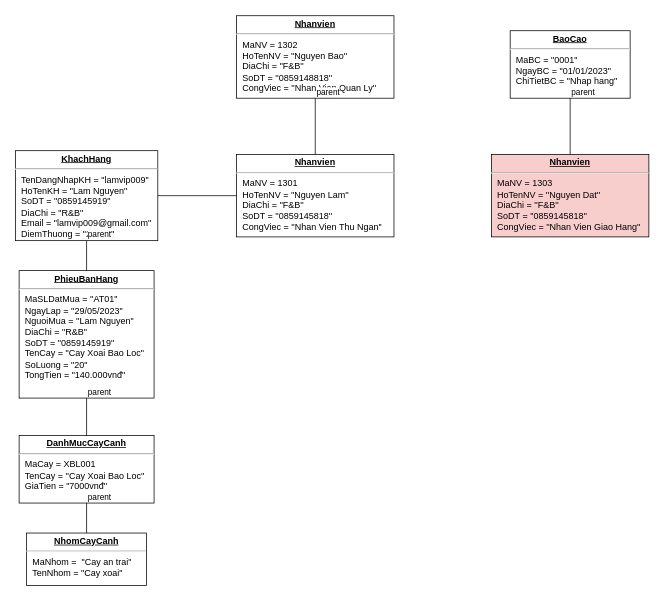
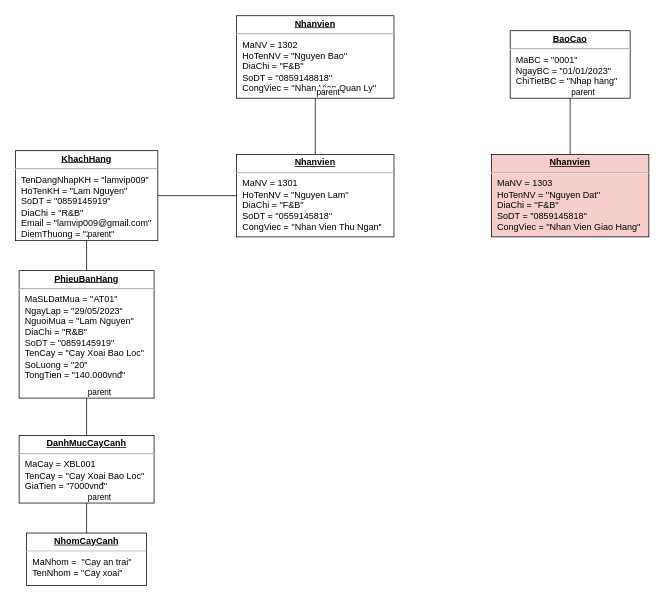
  <mxCell id="0" />
  <mxCell id="1" parent="0" />
- <mxCell id="2" value="&lt;p style=&quot;margin:0px;margin-top:4px;text-align:center;text-decoration:underline;&quot;&gt;&lt;b&gt;Nhanvien&lt;/b&gt;&lt;/p&gt;&lt;hr&gt;&lt;p style=&quot;margin:0px;margin-left:8px;&quot;&gt;MaNV = 1301&lt;br&gt;HoTenNV = ''Nguyen Lam''&lt;br&gt;DiaChi = ''F&amp;amp;B''&lt;/p&gt;&lt;p style=&quot;margin:0px;margin-left:8px;&quot;&gt;SoDT = ''0859145818''&lt;/p&gt;&lt;p style=&quot;margin:0px;margin-left:8px;&quot;&gt;CongViec = ''Nhan Vien Thu Ngan''&lt;/p&gt;&lt;p style=&quot;margin:0px;margin-left:8px;&quot;&gt;&lt;br&gt;&lt;/p&gt;" style="verticalAlign=top;align=left;overflow=fill;fontSize=12;fontFamily=Helvetica;html=1;whiteSpace=wrap;" vertex="1" parent="1"><mxGeometry x="315" y="205" width="210" height="110" as="geometry" /></mxCell>
+ <mxCell id="2" value="&lt;p style=&quot;margin:0px;margin-top:4px;text-align:center;text-decoration:underline;&quot;&gt;&lt;b&gt;Nhanvien&lt;/b&gt;&lt;/p&gt;&lt;hr&gt;&lt;p style=&quot;margin:0px;margin-left:8px;&quot;&gt;MaNV = 1301&lt;br&gt;HoTenNV = ''Nguyen Lam''&lt;br&gt;DiaChi = ''F&amp;amp;B''&lt;/p&gt;&lt;p style=&quot;margin:0px;margin-left:8px;&quot;&gt;SoDT = ''0559145818''&lt;/p&gt;&lt;p style=&quot;margin:0px;margin-left:8px;&quot;&gt;CongViec = ''Nhan Vien Thu Ngan''&lt;/p&gt;&lt;p style=&quot;margin:0px;margin-left:8px;&quot;&gt;&lt;br&gt;&lt;/p&gt;" style="verticalAlign=top;align=left;overflow=fill;fontSize=12;fontFamily=Helvetica;html=1;whiteSpace=wrap;" vertex="1" parent="1"><mxGeometry x="315" y="205" width="210" height="110" as="geometry" /></mxCell>
  <mxCell id="3" value="&lt;p style=&quot;margin:0px;margin-top:4px;text-align:center;text-decoration:underline;&quot;&gt;&lt;b&gt;BaoCao&lt;/b&gt;&lt;/p&gt;&lt;hr&gt;&lt;p style=&quot;margin:0px;margin-left:8px;&quot;&gt;MaBC = &quot;0001&quot;&lt;br&gt;NgayBC = &quot;01/01/2023&quot;&lt;br&gt;ChiTietBC = &quot;Nhap hang&quot;&lt;/p&gt;" style="verticalAlign=top;align=left;overflow=fill;fontSize=12;fontFamily=Helvetica;html=1;whiteSpace=wrap;" vertex="1" parent="1"><mxGeometry x="680" y="40" width="160" height="90" as="geometry" /></mxCell>
  <mxCell id="4" value="&lt;p style=&quot;margin:0px;margin-top:4px;text-align:center;text-decoration:underline;&quot;&gt;&lt;b&gt;NhomCayCanh&lt;/b&gt;&lt;/p&gt;&lt;hr&gt;&lt;p style=&quot;margin:0px;margin-left:8px;&quot;&gt;MaNhom =&amp;nbsp; &quot;Cay an trai&quot;&lt;br&gt;TenNhom = &quot;Cay xoai&quot;&lt;br&gt;&lt;br&gt;&lt;/p&gt;" style="verticalAlign=top;align=left;overflow=fill;fontSize=12;fontFamily=Helvetica;html=1;whiteSpace=wrap;" vertex="1" parent="1"><mxGeometry x="35" y="710" width="160" height="70" as="geometry" /></mxCell>
  <mxCell id="5" value="&lt;p style=&quot;margin:0px;margin-top:4px;text-align:center;text-decoration:underline;&quot;&gt;&lt;b&gt;KhachHang&lt;/b&gt;&lt;/p&gt;&lt;hr&gt;&lt;p style=&quot;margin:0px;margin-left:8px;&quot;&gt;TenDangNhapKH = &quot;lamvip009&quot;&lt;br&gt;HoTenKH = &quot;Lam Nguyen&quot;&lt;br&gt;SoDT = &quot;0859145919&quot;&lt;/p&gt;&lt;p style=&quot;margin:0px;margin-left:8px;&quot;&gt;DiaChi = &quot;R&amp;amp;B&quot;&lt;/p&gt;&lt;p style=&quot;margin:0px;margin-left:8px;&quot;&gt;Email = &quot;lamvip009@gmail.com&quot;&lt;/p&gt;&lt;p style=&quot;margin:0px;margin-left:8px;&quot;&gt;DiemThuong = &quot;2000đ''&lt;/p&gt;" style="verticalAlign=top;align=left;overflow=fill;fontSize=12;fontFamily=Helvetica;html=1;whiteSpace=wrap;" vertex="1" parent="1"><mxGeometry x="20" y="200" width="190" height="120" as="geometry" /></mxCell>
  <mxCell id="6" value="&lt;p style=&quot;margin:0px;margin-top:4px;text-align:center;text-decoration:underline;&quot;&gt;&lt;b&gt;DanhMucCayCanh&lt;/b&gt;&lt;/p&gt;&lt;hr&gt;&lt;p style=&quot;margin:0px;margin-left:8px;&quot;&gt;MaCay = XBL001&lt;br&gt;TenCay = ''Cay Xoai Bao Loc''&lt;br&gt;GiaTien = &quot;7000vnđ''&lt;/p&gt;" style="verticalAlign=top;align=left;overflow=fill;fontSize=12;fontFamily=Helvetica;html=1;whiteSpace=wrap;" vertex="1" parent="1"><mxGeometry x="25" y="580" width="180" height="90" as="geometry" /></mxCell>
  <mxCell id="7" value="&lt;p style=&quot;margin:0px;margin-top:4px;text-align:center;text-decoration:underline;&quot;&gt;&lt;b&gt;PhieuBanHang&lt;/b&gt;&lt;/p&gt;&lt;hr&gt;&lt;p style=&quot;margin:0px;margin-left:8px;&quot;&gt;MaSLDatMua = ''AT01&quot;&lt;br&gt;NgayLap = ''29/05/2023&quot;&lt;/p&gt;&lt;p style=&quot;margin:0px;margin-left:8px;&quot;&gt;NguoiMua = ''Lam Nguyen&quot;&lt;/p&gt;&lt;p style=&quot;margin:0px;margin-left:8px;&quot;&gt;DiaChi = &quot;R&amp;amp;B&quot;&lt;/p&gt;&lt;p style=&quot;margin:0px;margin-left:8px;&quot;&gt;SoDT = &quot;0859145919&quot;&lt;/p&gt;&lt;p style=&quot;margin:0px;margin-left:8px;&quot;&gt;TenCay = &quot;Cay Xoai Bao Loc&quot;&lt;/p&gt;&lt;p style=&quot;margin:0px;margin-left:8px;&quot;&gt;SoLuong = &quot;20&quot;&lt;/p&gt;&lt;p style=&quot;margin:0px;margin-left:8px;&quot;&gt;TongTien = &quot;140.000vnđ&quot;&lt;/p&gt;" style="verticalAlign=top;align=left;overflow=fill;fontSize=12;fontFamily=Helvetica;html=1;whiteSpace=wrap;" vertex="1" parent="1"><mxGeometry x="25" y="360" width="180" height="170" as="geometry" /></mxCell>
  <mxCell id="8" value="&lt;p style=&quot;margin:0px;margin-top:4px;text-align:center;text-decoration:underline;&quot;&gt;&lt;b&gt;Nhanvien&lt;/b&gt;&lt;/p&gt;&lt;hr&gt;&lt;p style=&quot;margin:0px;margin-left:8px;&quot;&gt;MaNV = 1303&lt;br&gt;HoTenNV = ''Nguyen Dat''&lt;br&gt;DiaChi = ''F&amp;amp;B''&lt;/p&gt;&lt;p style=&quot;margin:0px;margin-left:8px;&quot;&gt;SoDT = ''0859145818''&lt;/p&gt;&lt;p style=&quot;margin:0px;margin-left:8px;&quot;&gt;CongViec = ''Nhan Vien Giao Hang''&lt;/p&gt;&lt;p style=&quot;margin:0px;margin-left:8px;&quot;&gt;&lt;br&gt;&lt;/p&gt;" style="verticalAlign=top;align=left;overflow=fill;fontSize=12;fontFamily=Helvetica;html=1;whiteSpace=wrap;fillColor=#f8cecc;" vertex="1" parent="1"><mxGeometry x="655" y="205" width="210" height="110" as="geometry" /></mxCell>
  <mxCell id="9" value="&lt;p style=&quot;margin:0px;margin-top:4px;text-align:center;text-decoration:underline;&quot;&gt;&lt;b&gt;Nhanvien&lt;/b&gt;&lt;/p&gt;&lt;hr&gt;&lt;p style=&quot;margin:0px;margin-left:8px;&quot;&gt;MaNV = 1302&lt;br&gt;HoTenNV = ''Nguyen Bao''&lt;br&gt;DiaChi = ''F&amp;amp;B''&lt;/p&gt;&lt;p style=&quot;margin:0px;margin-left:8px;&quot;&gt;SoDT = ''0859148818''&lt;/p&gt;&lt;p style=&quot;margin:0px;margin-left:8px;&quot;&gt;CongViec = ''Nhan Vien Quan Ly''&lt;/p&gt;&lt;p style=&quot;margin:0px;margin-left:8px;&quot;&gt;&lt;br&gt;&lt;/p&gt;" style="verticalAlign=top;align=left;overflow=fill;fontSize=12;fontFamily=Helvetica;html=1;whiteSpace=wrap;" vertex="1" parent="1"><mxGeometry x="315" y="20" width="210" height="110" as="geometry" /></mxCell>
  <mxCell id="10" value="" style="endArrow=none;html=1;edgeStyle=orthogonalEdgeStyle;rounded=0;exitX=0.5;exitY=1;exitDx=0;exitDy=0;entryX=0.5;entryY=0;entryDx=0;entryDy=0;" edge="1" parent="1" source="5" target="7"><mxGeometry relative="1" as="geometry"><mxPoint x="445" y="430" as="sourcePoint" /><mxPoint x="605" y="430" as="targetPoint" /></mxGeometry></mxCell>
  <mxCell id="11" value="parent" style="edgeLabel;resizable=0;html=1;align=left;verticalAlign=bottom;" connectable="0" vertex="1" parent="10"><mxGeometry x="-1" relative="1" as="geometry" /></mxCell>
  <mxCell id="12" value="" style="endArrow=none;html=1;edgeStyle=orthogonalEdgeStyle;rounded=0;exitX=0.5;exitY=1;exitDx=0;exitDy=0;entryX=0.5;entryY=0;entryDx=0;entryDy=0;" edge="1" parent="1" source="7" target="6"><mxGeometry relative="1" as="geometry"><mxPoint x="445" y="430" as="sourcePoint" /><mxPoint x="605" y="430" as="targetPoint" /></mxGeometry></mxCell>
  <mxCell id="13" value="parent" style="edgeLabel;resizable=0;html=1;align=left;verticalAlign=bottom;" connectable="0" vertex="1" parent="12"><mxGeometry x="-1" relative="1" as="geometry" /></mxCell>
  <mxCell id="14" value="" style="endArrow=none;html=1;edgeStyle=orthogonalEdgeStyle;rounded=0;exitX=0.5;exitY=1;exitDx=0;exitDy=0;entryX=0.5;entryY=0;entryDx=0;entryDy=0;" edge="1" parent="1" source="6" target="4"><mxGeometry relative="1" as="geometry"><mxPoint x="445" y="430" as="sourcePoint" /><mxPoint x="605" y="430" as="targetPoint" /></mxGeometry></mxCell>
  <mxCell id="15" value="parent" style="edgeLabel;resizable=0;html=1;align=left;verticalAlign=bottom;" connectable="0" vertex="1" parent="14"><mxGeometry x="-1" relative="1" as="geometry" /></mxCell>
  <mxCell id="16" value="" style="endArrow=none;html=1;edgeStyle=orthogonalEdgeStyle;rounded=0;exitX=0.5;exitY=1;exitDx=0;exitDy=0;entryX=0.5;entryY=0;entryDx=0;entryDy=0;" edge="1" parent="1" source="9" target="2"><mxGeometry relative="1" as="geometry"><mxPoint x="445" y="230" as="sourcePoint" /><mxPoint x="605" y="230" as="targetPoint" /></mxGeometry></mxCell>
  <mxCell id="17" value="parent" style="edgeLabel;resizable=0;html=1;align=left;verticalAlign=bottom;" connectable="0" vertex="1" parent="16"><mxGeometry x="-1" relative="1" as="geometry" /></mxCell>
  <mxCell id="18" value="" style="endArrow=none;html=1;edgeStyle=orthogonalEdgeStyle;rounded=0;exitX=1;exitY=0.5;exitDx=0;exitDy=0;entryX=0;entryY=0.5;entryDx=0;entryDy=0;" edge="1" parent="1" source="5" target="2"><mxGeometry relative="1" as="geometry"><mxPoint x="445" y="230" as="sourcePoint" /><mxPoint x="605" y="230" as="targetPoint" /></mxGeometry></mxCell>
  <mxCell id="19" value="" style="endArrow=none;html=1;edgeStyle=orthogonalEdgeStyle;rounded=0;exitX=0.5;exitY=1;exitDx=0;exitDy=0;entryX=0.5;entryY=0;entryDx=0;entryDy=0;" edge="1" parent="1" source="3" target="8"><mxGeometry relative="1" as="geometry"><mxPoint x="445" y="230" as="sourcePoint" /><mxPoint x="605" y="230" as="targetPoint" /></mxGeometry></mxCell>
  <mxCell id="20" value="parent" style="edgeLabel;resizable=0;html=1;align=left;verticalAlign=bottom;" connectable="0" vertex="1" parent="19"><mxGeometry x="-1" relative="1" as="geometry" /></mxCell>
